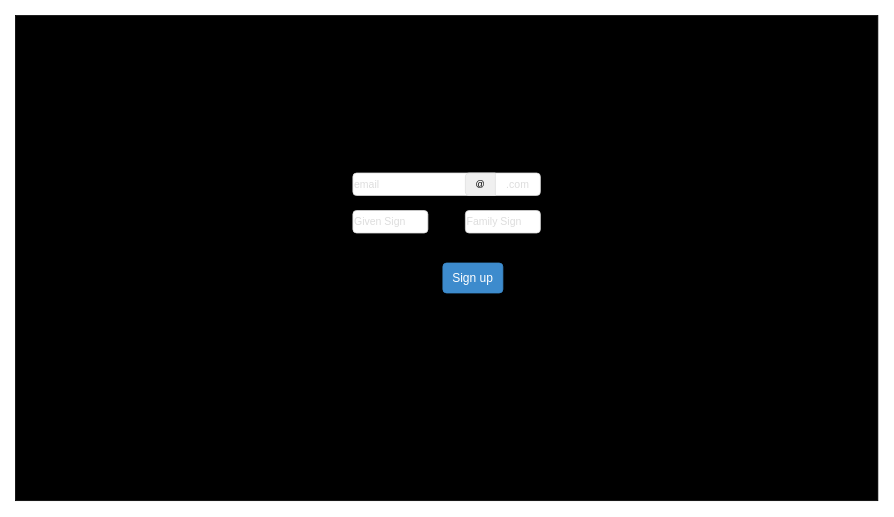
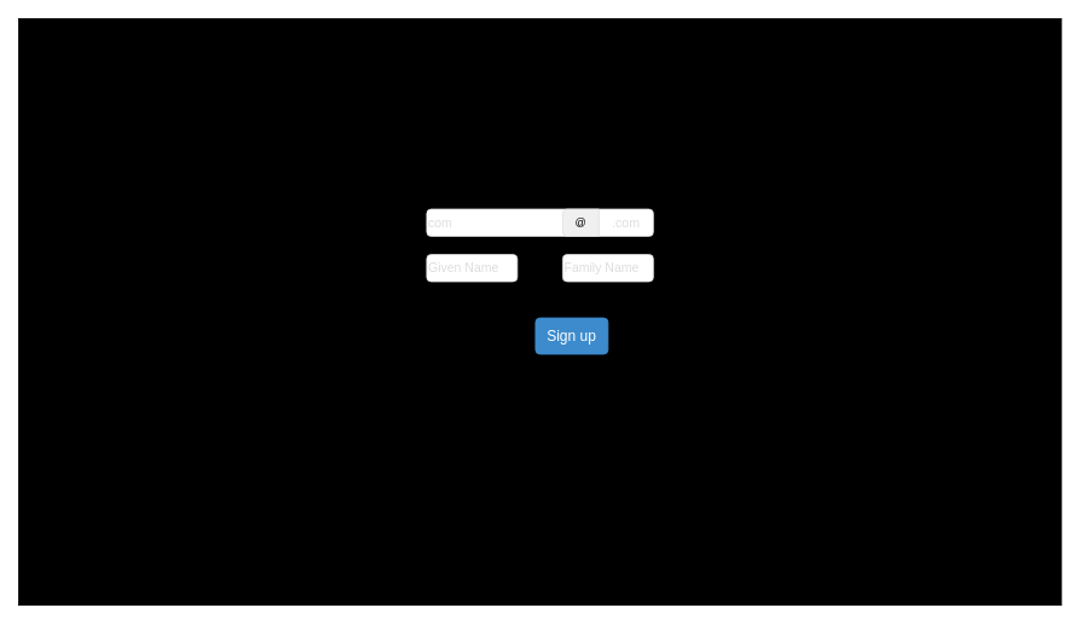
  <mxCell id="0" style=";html=1;" />
  <mxCell id="1" style=";html=1;" parent="0" />
  <mxCell id="2" value="" style="rounded=0;whiteSpace=wrap;html=1;fillColor=#000000;" parent="1" vertex="1"><mxGeometry x="20" y="20" width="1150" height="646.875" as="geometry" /></mxCell>
- <mxCell id="3" value="email" style="html=1;shadow=0;dashed=0;shape=mxgraph.bootstrap.rrect;rSize=5;strokeColor=#dddddd;fillColor=#ffffff;spacingLeft=0;fontSize=14;align=left;fontColor=#dddddd;whiteSpace=wrap;" vertex="1" parent="1"><mxGeometry x="470" y="230" width="250" height="30" as="geometry" /></mxCell>
+ <mxCell id="3" value="com" style="html=1;shadow=0;dashed=0;shape=mxgraph.bootstrap.rrect;rSize=5;strokeColor=#dddddd;fillColor=#ffffff;spacingLeft=0;fontSize=14;align=left;fontColor=#dddddd;whiteSpace=wrap;" vertex="1" parent="1"><mxGeometry x="470" y="230" width="250" height="30" as="geometry" /></mxCell>
  <mxCell id="4" value="@" style="html=1;shadow=0;dashed=0;shape=mxgraph.bootstrap.leftButton;rSize=5;strokeColor=#dddddd;fillColor=#f0f0f0;whiteSpace=wrap;resizeHeight=1;" vertex="1" parent="3"><mxGeometry width="40" height="30" relative="1" as="geometry"><mxPoint x="150" as="offset" /></mxGeometry></mxCell>
  <mxCell id="5" value=".com" style="text;html=1;strokeColor=none;fillColor=none;align=center;verticalAlign=middle;whiteSpace=wrap;rounded=0;fontSize=14;fontColor=#DDDDDD;" vertex="1" parent="3"><mxGeometry x="200" y="5" width="40" height="20" as="geometry" /></mxCell>
- <mxCell id="6" value="Given Sign" style="html=1;shadow=0;dashed=0;shape=mxgraph.bootstrap.rrect;rSize=5;strokeColor=#dddddd;fillColor=#ffffff;spacingLeft=0;fontSize=14;align=left;fontColor=#dddddd;whiteSpace=wrap;" vertex="1" parent="1"><mxGeometry x="470" y="280" width="100" height="30" as="geometry" /></mxCell>
+ <mxCell id="6" value="Given Name" style="html=1;shadow=0;dashed=0;shape=mxgraph.bootstrap.rrect;rSize=5;strokeColor=#dddddd;fillColor=#ffffff;spacingLeft=0;fontSize=14;align=left;fontColor=#dddddd;whiteSpace=wrap;" vertex="1" parent="1"><mxGeometry x="470" y="280" width="100" height="30" as="geometry" /></mxCell>
  <mxCell id="7" value="" style="shape=image;html=1;verticalAlign=top;verticalLabelPosition=bottom;labelBackgroundColor=#ffffff;imageAspect=0;aspect=fixed;image=https://cdn3.iconfinder.com/data/icons/faticons/32/sync-01-128.png;fontSize=14;fontColor=#DDDDDD;" vertex="1" parent="1"><mxGeometry x="575" y="275" width="40" height="40" as="geometry" /></mxCell>
- <mxCell id="8" value="Family Sign" style="html=1;shadow=0;dashed=0;shape=mxgraph.bootstrap.rrect;rSize=5;strokeColor=#dddddd;fillColor=#ffffff;spacingLeft=0;fontSize=14;align=left;fontColor=#dddddd;whiteSpace=wrap;" vertex="1" parent="1"><mxGeometry x="620" y="280" width="100" height="30" as="geometry" /></mxCell>
+ <mxCell id="8" value="Family Name" style="html=1;shadow=0;dashed=0;shape=mxgraph.bootstrap.rrect;rSize=5;strokeColor=#dddddd;fillColor=#ffffff;spacingLeft=0;fontSize=14;align=left;fontColor=#dddddd;whiteSpace=wrap;" vertex="1" parent="1"><mxGeometry x="620" y="280" width="100" height="30" as="geometry" /></mxCell>
  <mxCell id="9" value="Sign up" style="html=1;shadow=0;dashed=0;shape=mxgraph.bootstrap.rrect;rSize=5;fillColor=#3D8BCD;align=center;strokeColor=#3D8BCD;fontColor=#ffffff;fontSize=16;whiteSpace=wrap;" vertex="1" parent="1"><mxGeometry x="590" y="350" width="80" height="40" as="geometry" /></mxCell>
